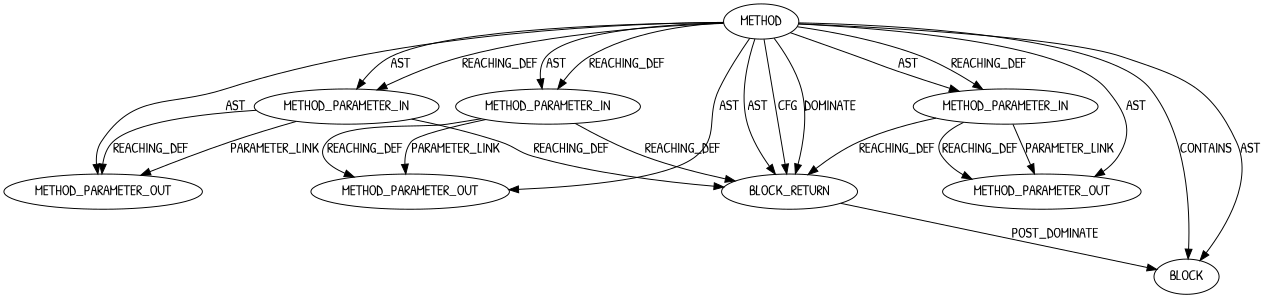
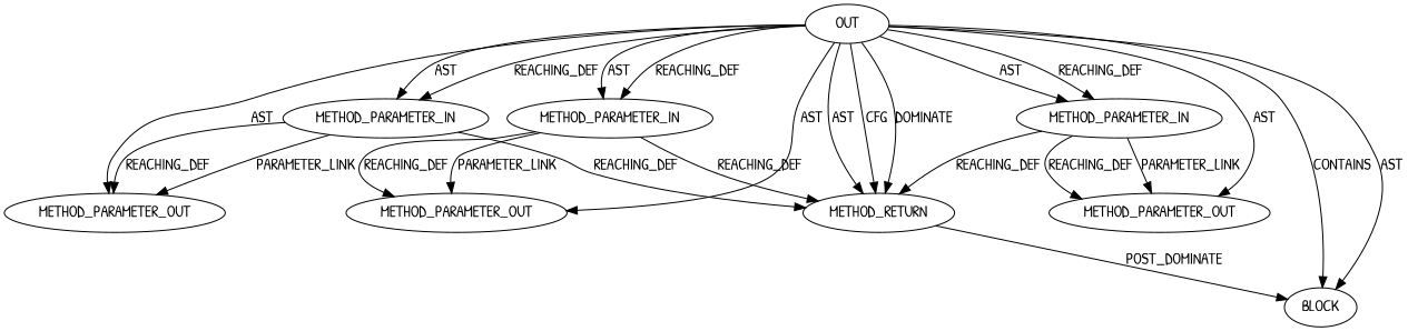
  digraph {
    fontname="Patrick Hand"
    node [CODE=p1 EVALUATION_STRATEGY=BY_VALUE IS_VARIADIC=false ORDER=1 TYPE_FULL_NAME=ANY fontname="Patrick Hand"]
    edge [fontname="Patrick Hand"]
    n1 [INDEX=1 NAME=p1 label=METHOD_PARAMETER_OUT]
    n2 [CODE=p3 INDEX=3 NAME=p3 ORDER=3 label=METHOD_PARAMETER_IN]
-   n3 [CODE=RET ORDER=2 label=BLOCK_RETURN IS_VARIADIC=""]
+   n3 [CODE=RET ORDER=2 label=METHOD_RETURN IS_VARIADIC=""]
    n4 [CODE=p3 INDEX=3 NAME=p3 ORDER=3 label=METHOD_PARAMETER_OUT]
    n5 [ARGUMENT_INDEX=1 CODE="<empty>" label=BLOCK EVALUATION_STRATEGY="" IS_VARIADIC=""]
    n6 [CODE=p2 INDEX=2 NAME=p2 ORDER=2 label=METHOD_PARAMETER_IN]
    n7 [CODE=p2 INDEX=2 NAME=p2 ORDER=2 label=METHOD_PARAMETER_OUT]
-   n8 [AST_PARENT_FULL_NAME="<global>" AST_PARENT_TYPE=NAMESPACE_BLOCK CODE="<empty>" FILENAME="<empty>" FULL_NAME=tcp_read_sock IS_EXTERNAL=true NAME=tcp_read_sock ORDER=0 label=METHOD EVALUATION_STRATEGY="" IS_VARIADIC="" TYPE_FULL_NAME=""]
+   n8 [AST_PARENT_FULL_NAME="<global>" AST_PARENT_TYPE=NAMESPACE_BLOCK CODE="<empty>" FILENAME="<empty>" FULL_NAME=tcp_read_sock IS_EXTERNAL=true NAME=tcp_read_sock ORDER=0 label=OUT EVALUATION_STRATEGY="" IS_VARIADIC="" TYPE_FULL_NAME=""]
    n9 [INDEX=1 NAME=p1 label=METHOD_PARAMETER_IN]
    n2 -> n3 [VARIABLE=p3 label=REACHING_DEF]
    n2 -> n4 [label=PARAMETER_LINK]
    n2 -> n4 [VARIABLE=p3 label=REACHING_DEF]
    n3 -> n5 [label=POST_DOMINATE]
    n6 -> n3 [VARIABLE=p2 label=REACHING_DEF]
    n6 -> n7 [label=PARAMETER_LINK]
    n6 -> n7 [VARIABLE=p2 label=REACHING_DEF]
    n8 -> n1 [label=AST]
    n8 -> n2 [label=AST]
    n8 -> n2 [label=REACHING_DEF]
    n8 -> n3 [label=AST]
    n8 -> n3 [label=CFG]
    n8 -> n3 [label=DOMINATE]
    n8 -> n4 [label=AST]
    n8 -> n5 [label=CONTAINS]
    n8 -> n5 [label=AST]
    n8 -> n6 [label=REACHING_DEF]
    n8 -> n6 [label=AST]
    n8 -> n7 [label=AST]
    n8 -> n9 [label=AST]
    n8 -> n9 [label=REACHING_DEF]
    n9 -> n1 [label=PARAMETER_LINK]
    n9 -> n1 [VARIABLE=p1 label=REACHING_DEF]
    n9 -> n3 [VARIABLE=p1 label=REACHING_DEF]
  }
